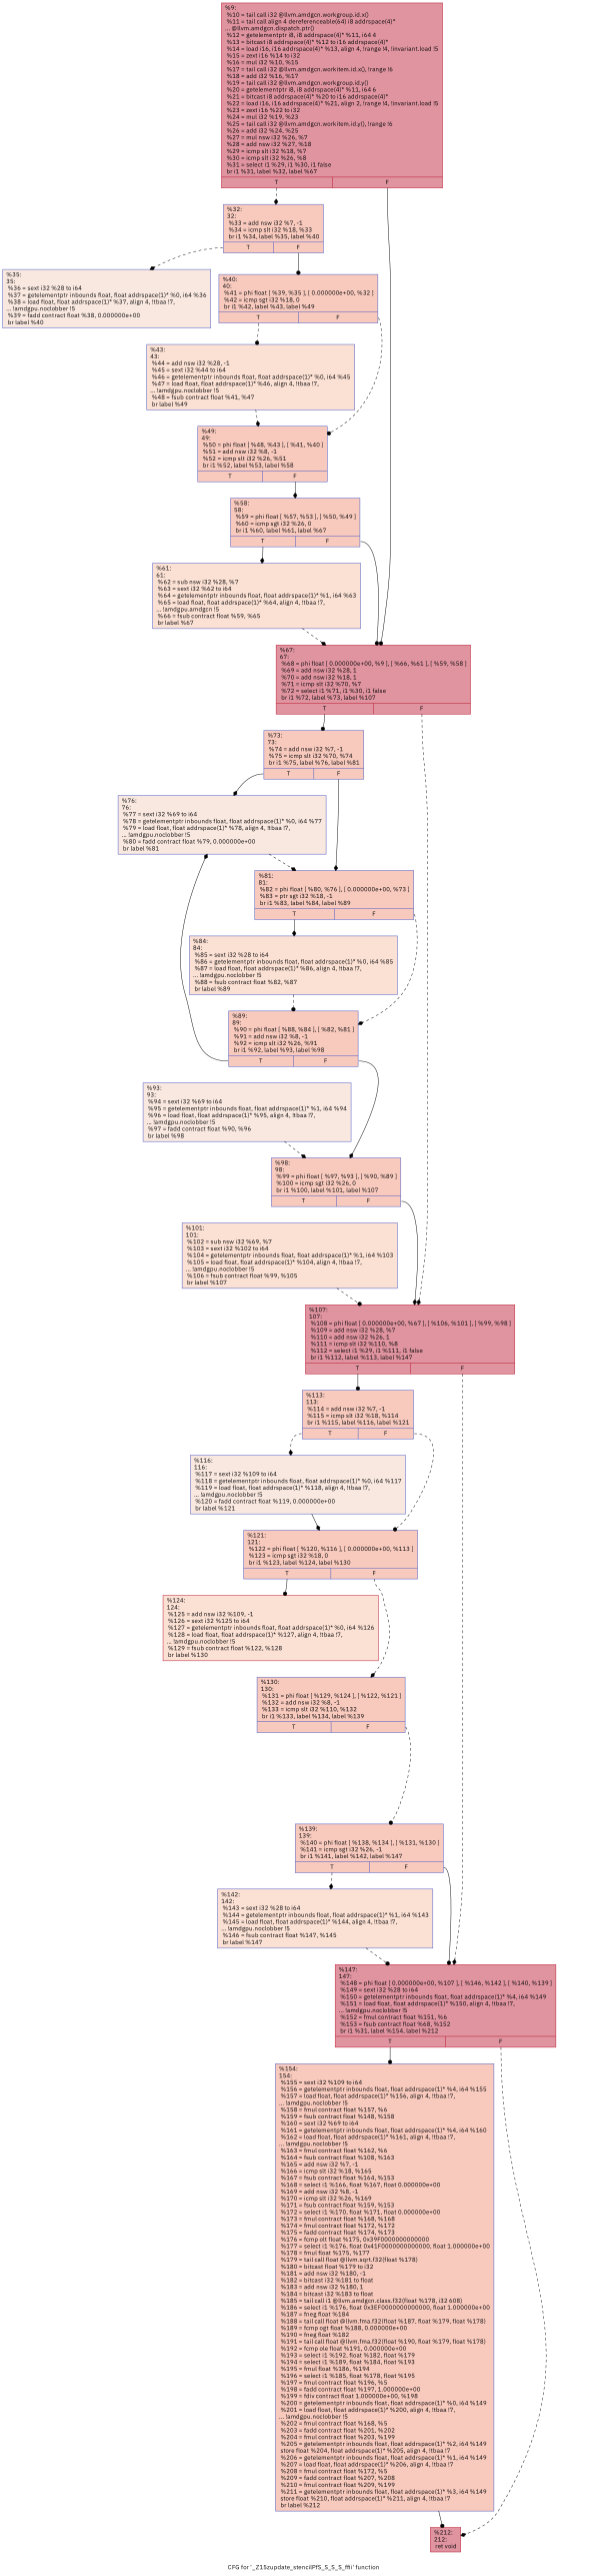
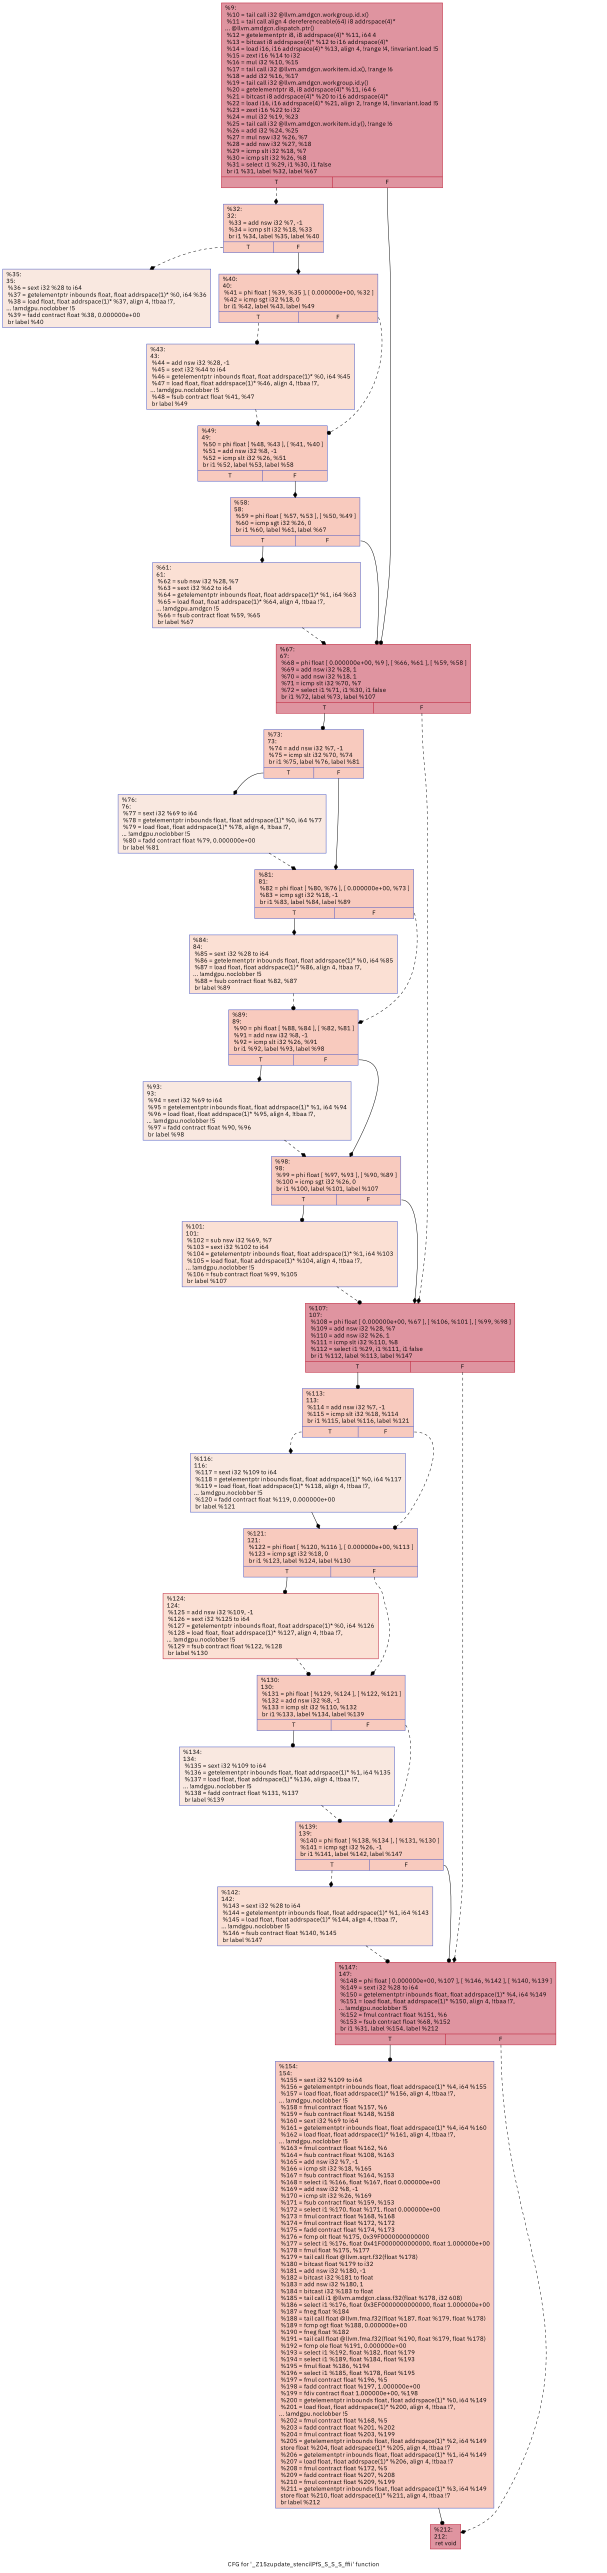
  digraph {
    fontname="IBM Plex Sans"
    label="CFG for '_Z15zupdate_stencilPfS_S_S_S_ffii' function"
    node [color="#3d50c3ff" fillcolor="#ef886b70" fontname="IBM Plex Sans" shape=record style=filled]
    edge [arrowhead=diamond fontname="IBM Plex Sans" style=dashed tailport=s0]
    n1 [color="#b70d28ff" fillcolor="#b70d2870" label="{%9:\l  %10 = tail call i32 @llvm.amdgcn.workgroup.id.x()\l  %11 = tail call align 4 dereferenceable(64) i8 addrspace(4)*\l... @llvm.amdgcn.dispatch.ptr()\l  %12 = getelementptr i8, i8 addrspace(4)* %11, i64 4\l  %13 = bitcast i8 addrspace(4)* %12 to i16 addrspace(4)*\l  %14 = load i16, i16 addrspace(4)* %13, align 4, !range !4, !invariant.load !5\l  %15 = zext i16 %14 to i32\l  %16 = mul i32 %10, %15\l  %17 = tail call i32 @llvm.amdgcn.workitem.id.x(), !range !6\l  %18 = add i32 %16, %17\l  %19 = tail call i32 @llvm.amdgcn.workgroup.id.y()\l  %20 = getelementptr i8, i8 addrspace(4)* %11, i64 6\l  %21 = bitcast i8 addrspace(4)* %20 to i16 addrspace(4)*\l  %22 = load i16, i16 addrspace(4)* %21, align 2, !range !4, !invariant.load !5\l  %23 = zext i16 %22 to i32\l  %24 = mul i32 %19, %23\l  %25 = tail call i32 @llvm.amdgcn.workitem.id.y(), !range !6\l  %26 = add i32 %24, %25\l  %27 = mul nsw i32 %26, %7\l  %28 = add nsw i32 %27, %18\l  %29 = icmp slt i32 %18, %7\l  %30 = icmp slt i32 %26, %8\l  %31 = select i1 %29, i1 %30, i1 false\l  br i1 %31, label %32, label %67\l|{<s0>T|<s1>F}}"]
    n2 [label="{%32:\l32:                                               \l  %33 = add nsw i32 %7, -1\l  %34 = icmp slt i32 %18, %33\l  br i1 %34, label %35, label %40\l|{<s0>T|<s1>F}}"]
    n3 [color="#b70d28ff" fillcolor="#b70d2870" label="{%67:\l67:                                               \l  %68 = phi float [ 0.000000e+00, %9 ], [ %66, %61 ], [ %59, %58 ]\l  %69 = add nsw i32 %28, 1\l  %70 = add nsw i32 %18, 1\l  %71 = icmp slt i32 %70, %7\l  %72 = select i1 %71, i1 %30, i1 false\l  br i1 %72, label %73, label %107\l|{<s0>T|<s1>F}}"]
    n4 [fillcolor="#f1ccb870" label="{%35:\l35:                                               \l  %36 = sext i32 %28 to i64\l  %37 = getelementptr inbounds float, float addrspace(1)* %0, i64 %36\l  %38 = load float, float addrspace(1)* %37, align 4, !tbaa !7,\l... !amdgpu.noclobber !5\l  %39 = fadd contract float %38, 0.000000e+00\l  br label %40\l}"]
    n5 [label="{%40:\l40:                                               \l  %41 = phi float [ %39, %35 ], [ 0.000000e+00, %32 ]\l  %42 = icmp sgt i32 %18, 0\l  br i1 %42, label %43, label %49\l|{<s0>T|<s1>F}}"]
    n6 [label="{%73:\l73:                                               \l  %74 = add nsw i32 %7, -1\l  %75 = icmp slt i32 %70, %74\l  br i1 %75, label %76, label %81\l|{<s0>T|<s1>F}}"]
    n7 [color="#b70d28ff" fillcolor="#b70d2870" label="{%107:\l107:                                              \l  %108 = phi float [ 0.000000e+00, %67 ], [ %106, %101 ], [ %99, %98 ]\l  %109 = add nsw i32 %28, %7\l  %110 = add nsw i32 %26, 1\l  %111 = icmp slt i32 %110, %8\l  %112 = select i1 %29, i1 %111, i1 false\l  br i1 %112, label %113, label %147\l|{<s0>T|<s1>F}}"]
    n8 [fillcolor="#f7b99e70" label="{%43:\l43:                                               \l  %44 = add nsw i32 %28, -1\l  %45 = sext i32 %44 to i64\l  %46 = getelementptr inbounds float, float addrspace(1)* %0, i64 %45\l  %47 = load float, float addrspace(1)* %46, align 4, !tbaa !7,\l... !amdgpu.noclobber !5\l  %48 = fsub contract float %41, %47\l  br label %49\l}"]
    n9 [label="{%49:\l49:                                               \l  %50 = phi float [ %48, %43 ], [ %41, %40 ]\l  %51 = add nsw i32 %8, -1\l  %52 = icmp slt i32 %26, %51\l  br i1 %52, label %53, label %58\l|{<s0>T|<s1>F}}"]
    n10 [fillcolor="#f1ccb870" label="{%76:\l76:                                               \l  %77 = sext i32 %69 to i64\l  %78 = getelementptr inbounds float, float addrspace(1)* %0, i64 %77\l  %79 = load float, float addrspace(1)* %78, align 4, !tbaa !7,\l... !amdgpu.noclobber !5\l  %80 = fadd contract float %79, 0.000000e+00\l  br label %81\l}"]
-   n11 [label="{%81:\l81:                                               \l  %82 = phi float [ %80, %76 ], [ 0.000000e+00, %73 ]\l  %83 = ptr sgt i32 %18, -1\l  br i1 %83, label %84, label %89\l|{<s0>T|<s1>F}}"]
+   n11 [label="{%81:\l81:                                               \l  %82 = phi float [ %80, %76 ], [ 0.000000e+00, %73 ]\l  %83 = icmp sgt i32 %18, -1\l  br i1 %83, label %84, label %89\l|{<s0>T|<s1>F}}"]
    n12 [label="{%113:\l113:                                              \l  %114 = add nsw i32 %7, -1\l  %115 = icmp slt i32 %18, %114\l  br i1 %115, label %116, label %121\l|{<s0>T|<s1>F}}"]
    n13 [color="#b70d28ff" fillcolor="#b70d2870" label="{%147:\l147:                                              \l  %148 = phi float [ 0.000000e+00, %107 ], [ %146, %142 ], [ %140, %139 ]\l  %149 = sext i32 %28 to i64\l  %150 = getelementptr inbounds float, float addrspace(1)* %4, i64 %149\l  %151 = load float, float addrspace(1)* %150, align 4, !tbaa !7,\l... !amdgpu.noclobber !5\l  %152 = fmul contract float %151, %6\l  %153 = fsub contract float %68, %152\l  br i1 %31, label %154, label %212\l|{<s0>T|<s1>F}}"]
    n14 [label="{%58:\l58:                                               \l  %59 = phi float [ %57, %53 ], [ %50, %49 ]\l  %60 = icmp sgt i32 %26, 0\l  br i1 %60, label %61, label %67\l|{<s0>T|<s1>F}}"]
    n15 [fillcolor="#f7b99e70" label="{%61:\l61:                                               \l  %62 = sub nsw i32 %28, %7\l  %63 = sext i32 %62 to i64\l  %64 = getelementptr inbounds float, float addrspace(1)* %1, i64 %63\l  %65 = load float, float addrspace(1)* %64, align 4, !tbaa !7,\l... !amdgpu.amdgcn !5\l  %66 = fsub contract float %59, %65\l  br label %67\l}"]
    n16 [fillcolor="#f7b99e70" label="{%84:\l84:                                               \l  %85 = sext i32 %28 to i64\l  %86 = getelementptr inbounds float, float addrspace(1)* %0, i64 %85\l  %87 = load float, float addrspace(1)* %86, align 4, !tbaa !7,\l... !amdgpu.noclobber !5\l  %88 = fsub contract float %82, %87\l  br label %89\l}"]
    n17 [label="{%89:\l89:                                               \l  %90 = phi float [ %88, %84 ], [ %82, %81 ]\l  %91 = add nsw i32 %8, -1\l  %92 = icmp slt i32 %26, %91\l  br i1 %92, label %93, label %98\l|{<s0>T|<s1>F}}"]
    n18 [fillcolor="#f1ccb870" label="{%116:\l116:                                              \l  %117 = sext i32 %109 to i64\l  %118 = getelementptr inbounds float, float addrspace(1)* %0, i64 %117\l  %119 = load float, float addrspace(1)* %118, align 4, !tbaa !7,\l... !amdgpu.noclobber !5\l  %120 = fadd contract float %119, 0.000000e+00\l  br label %121\l}"]
    n19 [label="{%121:\l121:                                              \l  %122 = phi float [ %120, %116 ], [ 0.000000e+00, %113 ]\l  %123 = icmp sgt i32 %18, 0\l  br i1 %123, label %124, label %130\l|{<s0>T|<s1>F}}"]
    n20 [label="{%154:\l154:                                              \l  %155 = sext i32 %109 to i64\l  %156 = getelementptr inbounds float, float addrspace(1)* %4, i64 %155\l  %157 = load float, float addrspace(1)* %156, align 4, !tbaa !7,\l... !amdgpu.noclobber !5\l  %158 = fmul contract float %157, %6\l  %159 = fsub contract float %148, %158\l  %160 = sext i32 %69 to i64\l  %161 = getelementptr inbounds float, float addrspace(1)* %4, i64 %160\l  %162 = load float, float addrspace(1)* %161, align 4, !tbaa !7,\l... !amdgpu.noclobber !5\l  %163 = fmul contract float %162, %6\l  %164 = fsub contract float %108, %163\l  %165 = add nsw i32 %7, -1\l  %166 = icmp slt i32 %18, %165\l  %167 = fsub contract float %164, %153\l  %168 = select i1 %166, float %167, float 0.000000e+00\l  %169 = add nsw i32 %8, -1\l  %170 = icmp slt i32 %26, %169\l  %171 = fsub contract float %159, %153\l  %172 = select i1 %170, float %171, float 0.000000e+00\l  %173 = fmul contract float %168, %168\l  %174 = fmul contract float %172, %172\l  %175 = fadd contract float %174, %173\l  %176 = fcmp olt float %175, 0x39F0000000000000\l  %177 = select i1 %176, float 0x41F0000000000000, float 1.000000e+00\l  %178 = fmul float %175, %177\l  %179 = tail call float @llvm.sqrt.f32(float %178)\l  %180 = bitcast float %179 to i32\l  %181 = add nsw i32 %180, -1\l  %182 = bitcast i32 %181 to float\l  %183 = add nsw i32 %180, 1\l  %184 = bitcast i32 %183 to float\l  %185 = tail call i1 @llvm.amdgcn.class.f32(float %178, i32 608)\l  %186 = select i1 %176, float 0x3EF0000000000000, float 1.000000e+00\l  %187 = fneg float %184\l  %188 = tail call float @llvm.fma.f32(float %187, float %179, float %178)\l  %189 = fcmp ogt float %188, 0.000000e+00\l  %190 = fneg float %182\l  %191 = tail call float @llvm.fma.f32(float %190, float %179, float %178)\l  %192 = fcmp ole float %191, 0.000000e+00\l  %193 = select i1 %192, float %182, float %179\l  %194 = select i1 %189, float %184, float %193\l  %195 = fmul float %186, %194\l  %196 = select i1 %185, float %178, float %195\l  %197 = fmul contract float %196, %5\l  %198 = fadd contract float %197, 1.000000e+00\l  %199 = fdiv contract float 1.000000e+00, %198\l  %200 = getelementptr inbounds float, float addrspace(1)* %0, i64 %149\l  %201 = load float, float addrspace(1)* %200, align 4, !tbaa !7,\l... !amdgpu.noclobber !5\l  %202 = fmul contract float %168, %5\l  %203 = fadd contract float %201, %202\l  %204 = fmul contract float %203, %199\l  %205 = getelementptr inbounds float, float addrspace(1)* %2, i64 %149\l  store float %204, float addrspace(1)* %205, align 4, !tbaa !7\l  %206 = getelementptr inbounds float, float addrspace(1)* %1, i64 %149\l  %207 = load float, float addrspace(1)* %206, align 4, !tbaa !7\l  %208 = fmul contract float %172, %5\l  %209 = fadd contract float %207, %208\l  %210 = fmul contract float %209, %199\l  %211 = getelementptr inbounds float, float addrspace(1)* %3, i64 %149\l  store float %210, float addrspace(1)* %211, align 4, !tbaa !7\l  br label %212\l}"]
    n21 [color="#b70d28ff" fillcolor="#b70d2870" label="{%212:\l212:                                              \l  ret void\l}"]
    n22 [fillcolor="#f1ccb870" label="{%93:\l93:                                               \l  %94 = sext i32 %69 to i64\l  %95 = getelementptr inbounds float, float addrspace(1)* %1, i64 %94\l  %96 = load float, float addrspace(1)* %95, align 4, !tbaa !7,\l... !amdgpu.noclobber !5\l  %97 = fadd contract float %90, %96\l  br label %98\l}"]
    n23 [label="{%98:\l98:                                               \l  %99 = phi float [ %97, %93 ], [ %90, %89 ]\l  %100 = icmp sgt i32 %26, 0\l  br i1 %100, label %101, label %107\l|{<s0>T|<s1>F}}"]
    n24 [fillcolor="#f7b99e70" label="{%101:\l101:                                              \l  %102 = sub nsw i32 %69, %7\l  %103 = sext i32 %102 to i64\l  %104 = getelementptr inbounds float, float addrspace(1)* %1, i64 %103\l  %105 = load float, float addrspace(1)* %104, align 4, !tbaa !7,\l... !amdgpu.noclobber !5\l  %106 = fsub contract float %99, %105\l  br label %107\l}"]
    n25 [color="#b70d28ff" fillcolor="#f7b99e70" label="{%124:\l124:                                              \l  %125 = add nsw i32 %109, -1\l  %126 = sext i32 %125 to i64\l  %127 = getelementptr inbounds float, float addrspace(1)* %0, i64 %126\l  %128 = load float, float addrspace(1)* %127, align 4, !tbaa !7,\l... !amdgpu.noclobber !5\l  %129 = fsub contract float %122, %128\l  br label %130\l}"]
    n26 [label="{%130:\l130:                                              \l  %131 = phi float [ %129, %124 ], [ %122, %121 ]\l  %132 = add nsw i32 %8, -1\l  %133 = icmp slt i32 %110, %132\l  br i1 %133, label %134, label %139\l|{<s0>T|<s1>F}}"]
+   n27 [fillcolor="#f1ccb870" label="{%134:\l134:                                              \l  %135 = sext i32 %109 to i64\l  %136 = getelementptr inbounds float, float addrspace(1)* %1, i64 %135\l  %137 = load float, float addrspace(1)* %136, align 4, !tbaa !7,\l... !amdgpu.noclobber !5\l  %138 = fadd contract float %131, %137\l  br label %139\l}"]
    n28 [label="{%139:\l139:                                              \l  %140 = phi float [ %138, %134 ], [ %131, %130 ]\l  %141 = icmp sgt i32 %26, -1\l  br i1 %141, label %142, label %147\l|{<s0>T|<s1>F}}"]
-   n29 [fillcolor="#f7b99e70" label="{%142:\l142:                                              \l  %143 = sext i32 %28 to i64\l  %144 = getelementptr inbounds float, float addrspace(1)* %1, i64 %143\l  %145 = load float, float addrspace(1)* %144, align 4, !tbaa !7,\l... !amdgpu.noclobber !5\l  %146 = fsub contract float %147, %145\l  br label %147\l}"]
+   n29 [fillcolor="#f7b99e70" label="{%142:\l142:                                              \l  %143 = sext i32 %28 to i64\l  %144 = getelementptr inbounds float, float addrspace(1)* %1, i64 %143\l  %145 = load float, float addrspace(1)* %144, align 4, !tbaa !7,\l... !amdgpu.noclobber !5\l  %146 = fsub contract float %140, %145\l  br label %147\l}"]
    n1 -> n2
    n1 -> n3 [arrowhead=dot style=solid tailport=s1]
    n2 -> n4
-   n2 -> n5 [arrowhead=dot style=solid tailport=s1]
+   n2 -> n5 [style=solid tailport=s1]
    n3 -> n6 [arrowhead=dot style=solid]
    n3 -> n7 [tailport=s1]
    n5 -> n8 [arrowhead=dot]
    n5 -> n9 [arrowhead=dot tailport=s1]
    n6 -> n10 [style=solid]
    n6 -> n11 [style=solid tailport=s1]
    n7 -> n12 [arrowhead=dot style=solid]
    n7 -> n13 [tailport=s1]
    n8 -> n9
    n9 -> n14 [style=solid tailport=s1]
    n10 -> n11
    n11 -> n16 [style=solid]
    n11 -> n17 [tailport=s1]
    n12 -> n18
    n12 -> n19 [arrowhead=dot tailport=s1]
    n13 -> n20 [arrowhead=dot style=solid]
    n13 -> n21 [tailport=s1]
    n14 -> n3 [arrowhead=dot style=solid tailport=s1]
    n14 -> n15 [style=solid]
    n15 -> n3
    n16 -> n17 [arrowhead=dot]
-   n17 -> n10 [style=solid]
+   n17 -> n22 [style=solid]
    n17 -> n23 [style=solid tailport=s1]
    n18 -> n19 [style=solid]
    n19 -> n25 [arrowhead=dot style=solid]
    n19 -> n26 [tailport=s1]
    n20 -> n21 [arrowhead=dot style=solid]
    n22 -> n23
    n23 -> n7 [style=solid tailport=s1]
+   n23 -> n24 [arrowhead=dot style=solid]
    n24 -> n7 [arrowhead=dot]
+   n25 -> n26 [arrowhead=dot]
+   n26 -> n27 [arrowhead=dot style=solid]
    n26 -> n28 [arrowhead=dot tailport=s1]
+   n27 -> n28 [arrowhead=dot]
    n28 -> n13 [arrowhead=dot style=solid tailport=s1]
    n28 -> n29
    n29 -> n13 [arrowhead=dot]
  }
